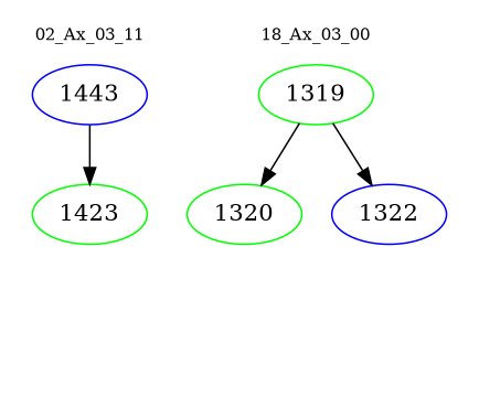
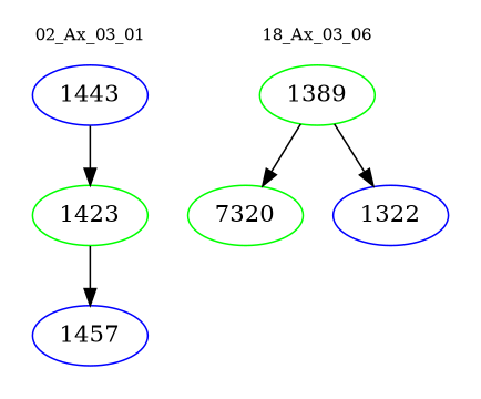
  digraph {
    node [color=blue]
    edge [color=black]
    n1 [label=1443]
    n2 [color=green label=1423]
-   n4 [color=green label=1320]
-   n5 [color=green label=1319]
+   n3 [label=1457]
+   n4 [color=green label=7320]
+   n5 [color=green label=1389]
    n6 [label=1322]
    subgraph cluster_1 {
      color=white
      fontsize=10
-     label="02_Ax_03_11"
+     label="02_Ax_03_01"
      n1
      n2
+     n3
    }
    subgraph cluster_2 {
      color=white
      fontsize=10
-     label="18_Ax_03_00"
+     label="18_Ax_03_06"
      n4
      n5
      n6
    }
    n1 -> n2
+   n2 -> n3
    n5 -> n4
    n5 -> n6
  }
